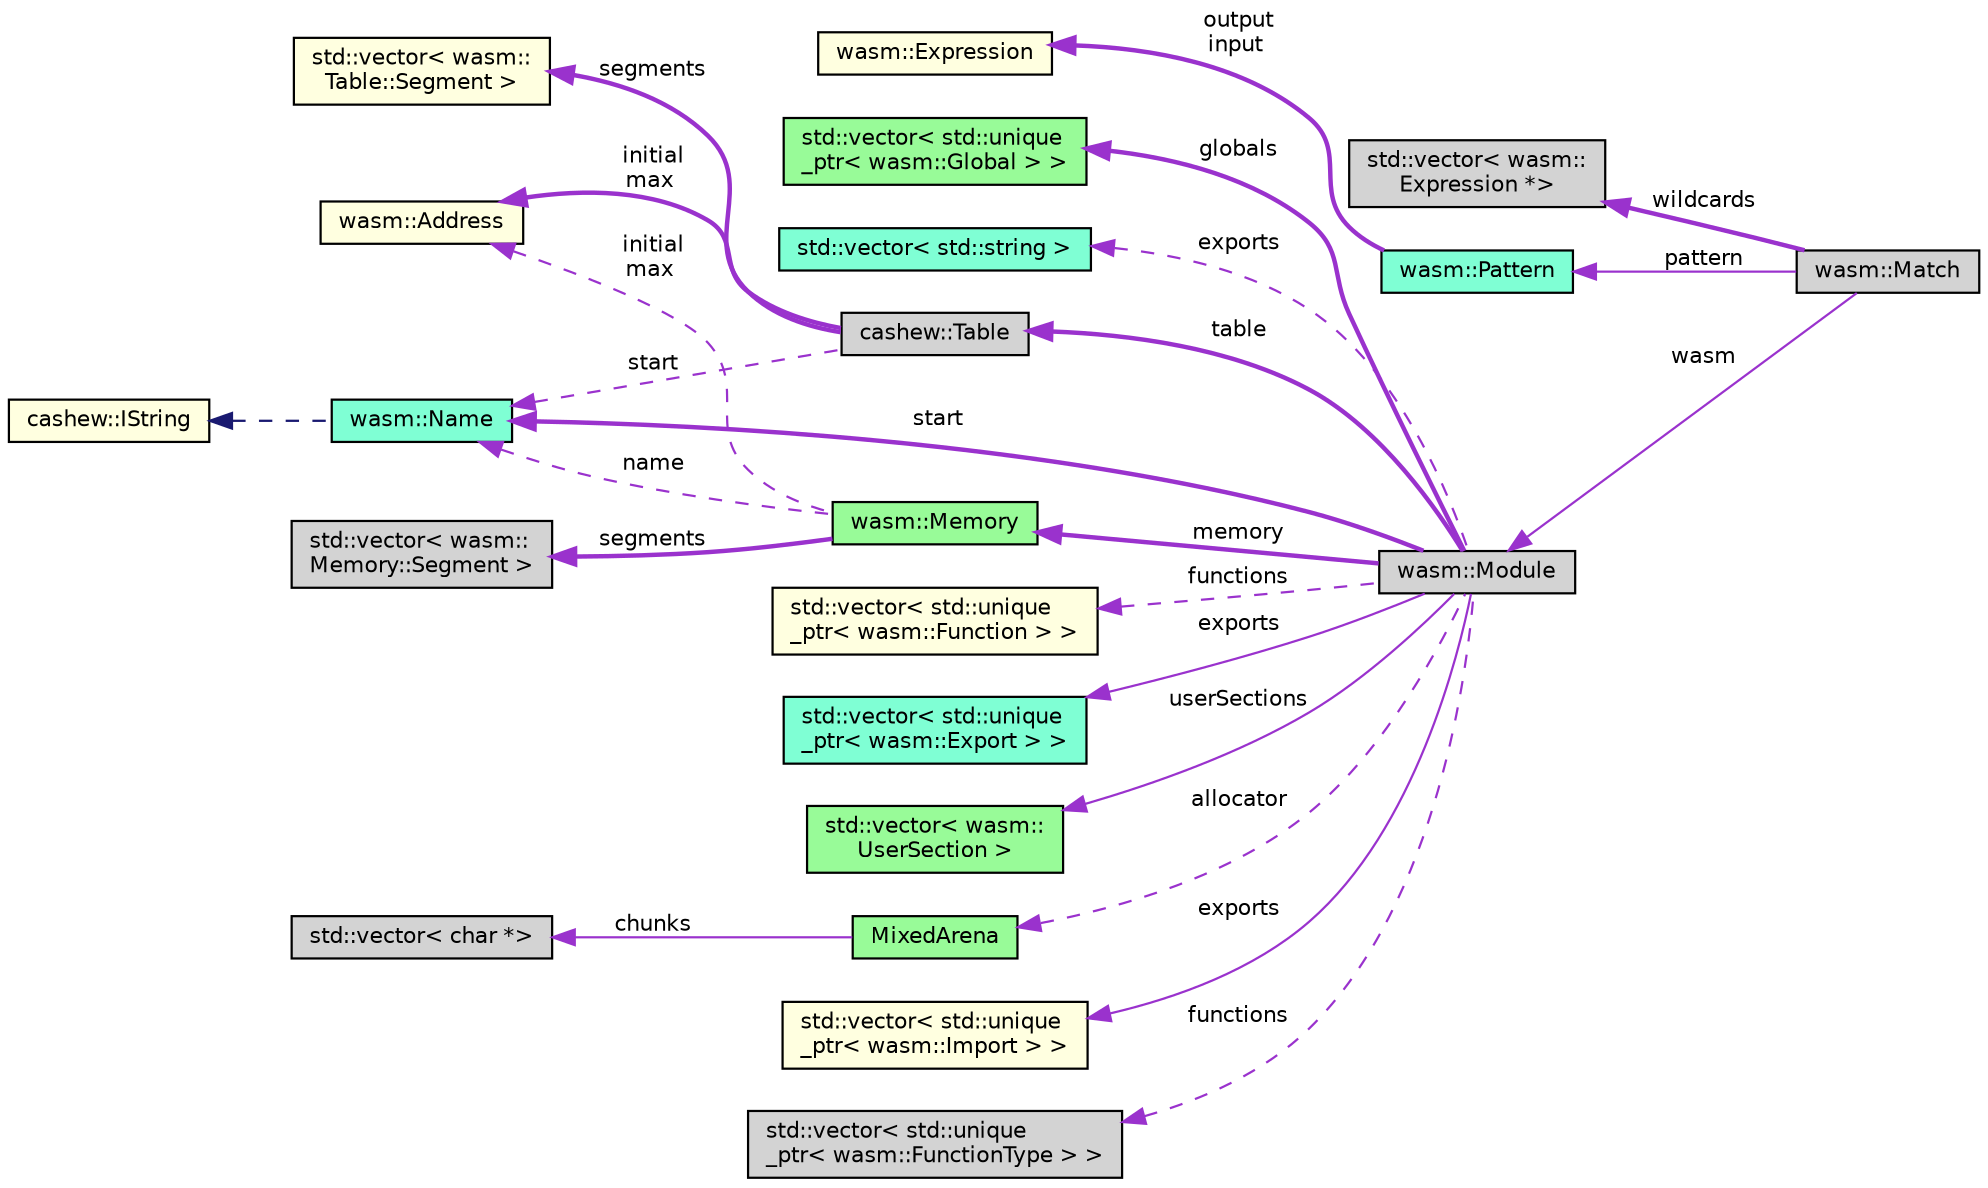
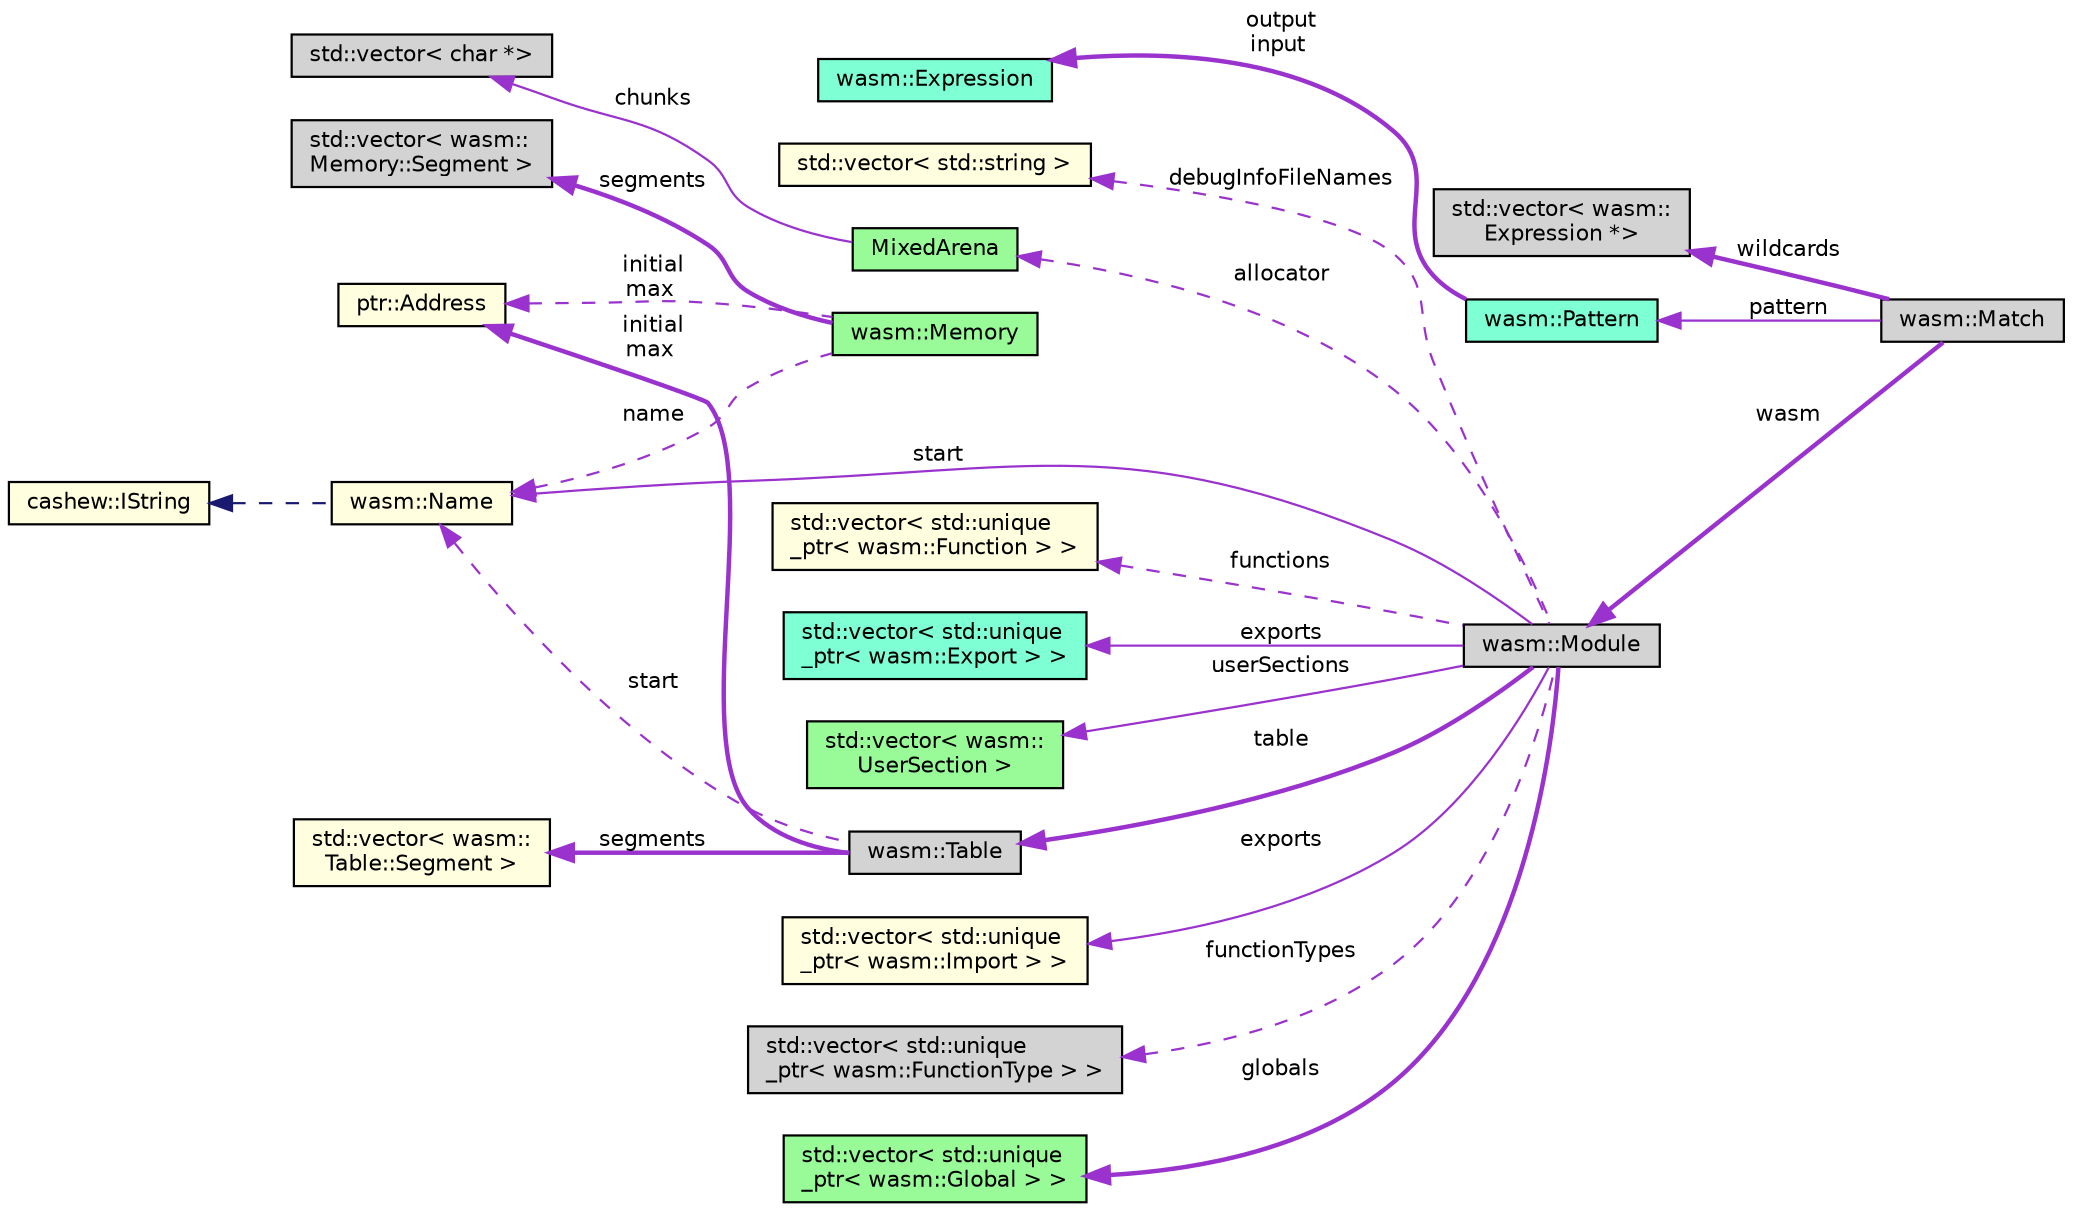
  digraph {
    rankdir=LR
    node [color=black fillcolor=lightgrey fontname=Helvetica fontsize=10 shape=record style=filled]
    edge [color=darkorchid3 dir=back fontname=Helvetica fontsize=10 labelfontname=Helvetica labelfontsize=10 style=bold]
    n1 [fontcolor=black height=0.2 label="wasm::Match" width=0.4]
    n2 [height=0.2 label="std::vector\< wasm::\lExpression *\>" width=0.4]
    n3 [fillcolor=aquamarine height=0.2 label="wasm::Pattern" width=0.4]
-   n4 [fillcolor=lightyellow height=0.2 label="wasm::Expression" width=0.4]
+   n4 [fillcolor=aquamarine height=0.2 label="wasm::Expression" width=0.4]
    n5 [height=0.2 label="wasm::Module" width=0.4]
-   n6 [fillcolor=aquamarine height=0.2 label="wasm::Name" width=0.4]
+   n6 [fillcolor=lightyellow height=0.2 label="wasm::Name" width=0.4]
    n7 [fillcolor=palegreen height=0.2 label="wasm::Memory" width=0.4]
-   n8 [height=0.2 label="cashew::Table" width=0.4]
+   n8 [height=0.2 label="wasm::Table" width=0.4]
    n9 [fillcolor=lightyellow height=0.2 label="cashew::IString" width=0.4]
    n10 [fillcolor=lightyellow height=0.2 label="std::vector\< std::unique\l_ptr\< wasm::Function \> \>" width=0.4]
-   n11 [fillcolor=lightyellow height=0.2 label="wasm::Address" width=0.4]
+   n11 [fillcolor=lightyellow height=0.2 label="ptr::Address" width=0.4]
    n12 [height=0.2 label="std::vector\< wasm::\lMemory::Segment \>" width=0.4]
    n13 [fillcolor=aquamarine height=0.2 label="std::vector\< std::unique\l_ptr\< wasm::Export \> \>" width=0.4]
    n14 [fillcolor=lightyellow height=0.2 label="std::vector\< wasm::\lTable::Segment \>" width=0.4]
    n15 [fillcolor=palegreen height=0.2 label="std::vector\< wasm::\lUserSection \>" width=0.4]
    n16 [fillcolor=palegreen height=0.2 label=MixedArena width=0.4]
    n17 [height=0.2 label="std::vector\< char *\>" width=0.4]
    n18 [fillcolor=lightyellow height=0.2 label="std::vector\< std::unique\l_ptr\< wasm::Import \> \>" width=0.4]
    n19 [height=0.2 label="std::vector\< std::unique\l_ptr\< wasm::FunctionType \> \>" width=0.4]
    n20 [fillcolor=palegreen height=0.2 label="std::vector\< std::unique\l_ptr\< wasm::Global \> \>" width=0.4]
-   n21 [fillcolor=aquamarine height=0.2 label="std::vector\< std::string \>" width=0.4]
+   n21 [fillcolor=lightyellow height=0.2 label="std::vector\< std::string \>" width=0.4]
    n2 -> n1 [label=" wildcards"]
    n3 -> n1 [label=" pattern" style=solid]
    n4 -> n3 [label=" output\ninput"]
-   n5 -> n1 [label=" wasm" style=solid]
-   n6 -> n5 [label=" start"]
+   n5 -> n1 [label=" wasm"]
+   n6 -> n5 [label=" start" style=solid]
    n6 -> n7 [label=" name" style=dashed]
    n6 -> n8 [label=" start" style=dashed]
-   n7 -> n5 [label=" memory"]
    n8 -> n5 [label=" table"]
    n9 -> n6 [color=midnightblue style=dashed]
    n10 -> n5 [label=" functions" style=dashed]
    n11 -> n7 [label=" initial\nmax" style=dashed]
    n11 -> n8 [label=" initial\nmax"]
    n12 -> n7 [label=" segments"]
    n13 -> n5 [label=" exports" style=solid]
    n14 -> n8 [label=" segments"]
    n15 -> n5 [label=" userSections" style=solid]
    n16 -> n5 [label=" allocator" style=dashed]
    n17 -> n16 [label=" chunks" style=solid]
    n18 -> n5 [label=" exports" style=solid]
-   n19 -> n5 [label=" functions" style=dashed]
+   n19 -> n5 [label=" functionTypes" style=dashed]
    n20 -> n5 [label=" globals"]
-   n21 -> n5 [label=" exports" style=dashed]
+   n21 -> n5 [label=" debugInfoFileNames" style=dashed]
  }
